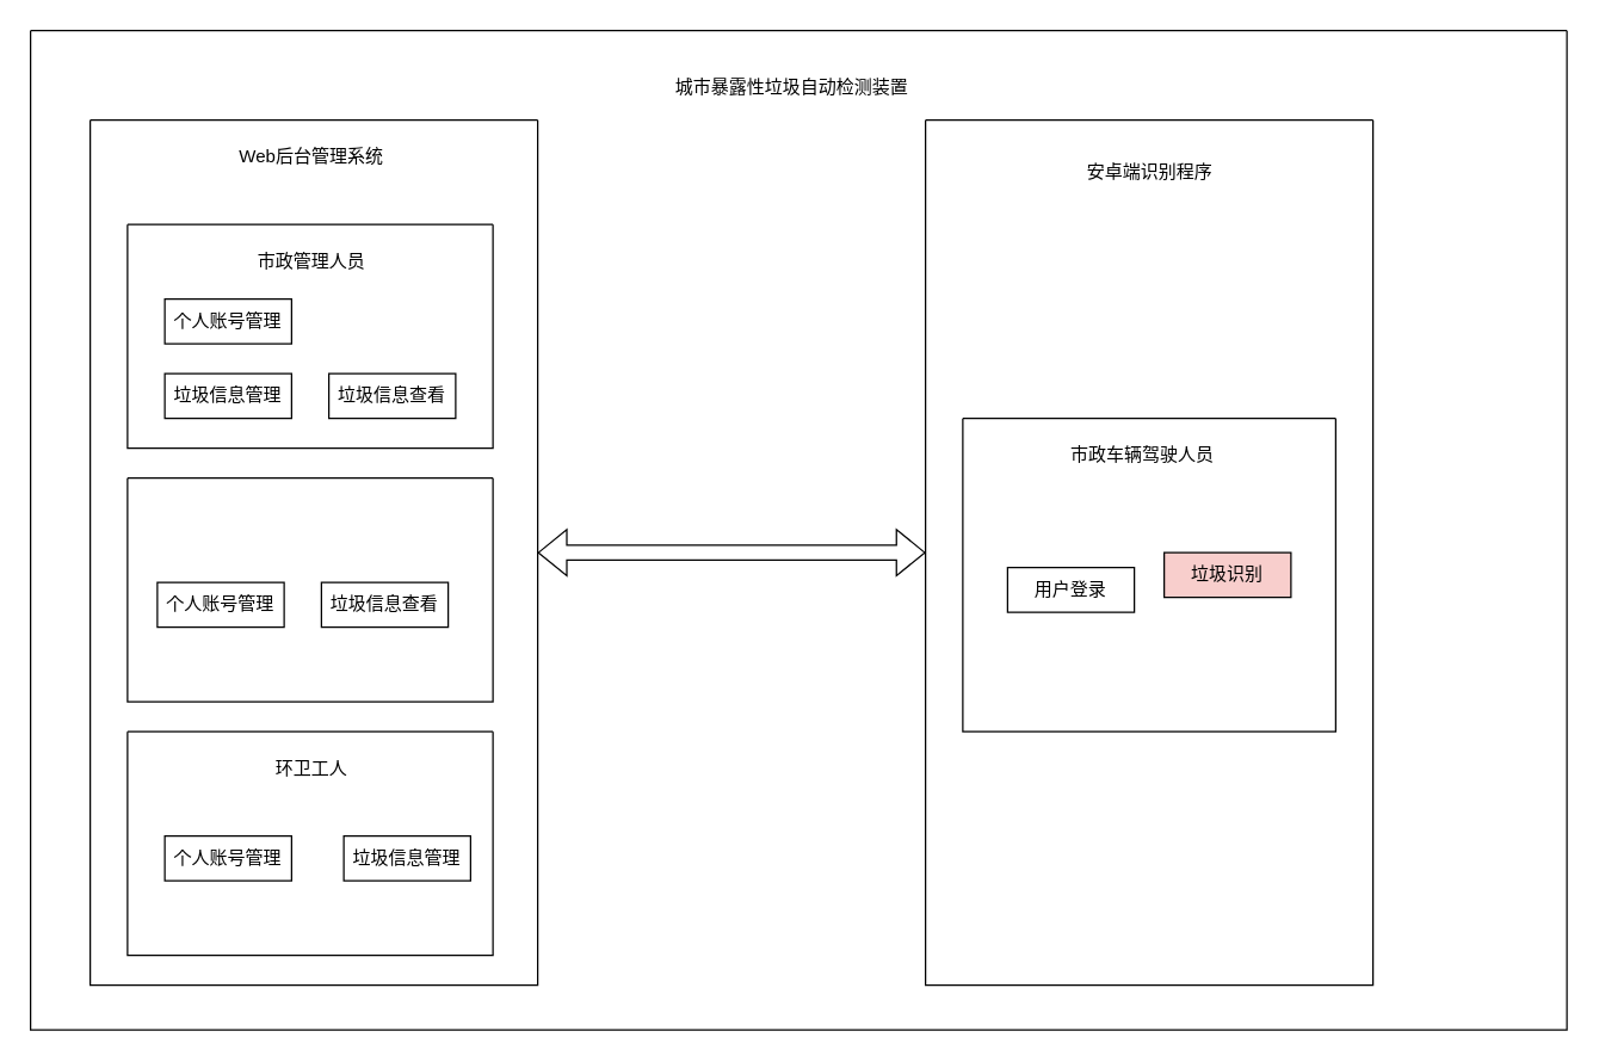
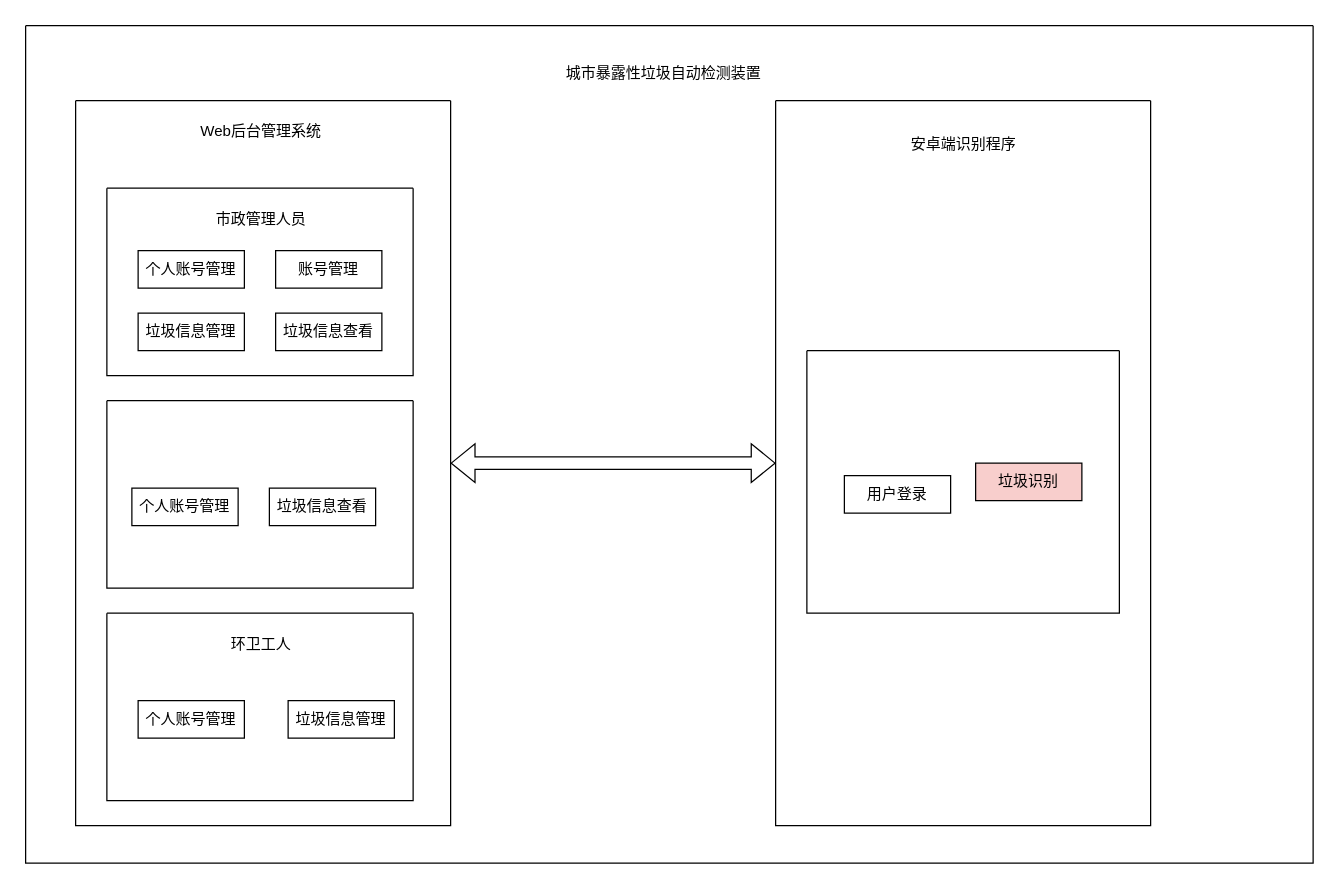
  <mxCell id="0" />
  <mxCell id="1" parent="0" />
  <mxCell id="2" value="" style="swimlane;startSize=0;" vertex="1" parent="1"><mxGeometry x="20" y="20" width="1030" height="670" as="geometry" /></mxCell>
  <mxCell id="3" value="" style="swimlane;startSize=0;" vertex="1" parent="2"><mxGeometry x="40" y="60" width="300" height="580" as="geometry" /></mxCell>
  <mxCell id="4" value="Web后台管理系统" style="text;html=1;align=center;verticalAlign=middle;resizable=0;points=[];autosize=1;strokeColor=none;fillColor=none;" vertex="1" parent="3"><mxGeometry x="87.5" y="10" width="120" height="30" as="geometry" /></mxCell>
  <mxCell id="5" value="" style="swimlane;startSize=0;" vertex="1" parent="3"><mxGeometry x="25" y="70" width="245" height="150" as="geometry"><mxRectangle x="400" y="390" width="50" height="40" as="alternateBounds" /></mxGeometry></mxCell>
  <mxCell id="6" value="市政管理人员" style="text;html=1;align=center;verticalAlign=middle;resizable=0;points=[];autosize=1;strokeColor=none;fillColor=none;" vertex="1" parent="5"><mxGeometry x="72.5" y="10" width="100" height="30" as="geometry" /></mxCell>
  <mxCell id="7" value="个人账号管理" style="rounded=0;whiteSpace=wrap;html=1;" vertex="1" parent="5"><mxGeometry x="25" y="50" width="85" height="30" as="geometry" /></mxCell>
+ <mxCell id="8" value="账号管理" style="rounded=0;whiteSpace=wrap;html=1;" vertex="1" parent="5"><mxGeometry x="135" y="50" width="85" height="30" as="geometry" /></mxCell>
  <mxCell id="9" value="垃圾信息查看" style="rounded=0;whiteSpace=wrap;html=1;" vertex="1" parent="5"><mxGeometry x="135" y="100" width="85" height="30" as="geometry" /></mxCell>
  <mxCell id="10" value="垃圾信息管理" style="rounded=0;whiteSpace=wrap;html=1;" vertex="1" parent="5"><mxGeometry x="25" y="100" width="85" height="30" as="geometry" /></mxCell>
  <mxCell id="11" value="" style="swimlane;startSize=0;" vertex="1" parent="3"><mxGeometry x="25" y="240" width="245" height="150" as="geometry"><mxRectangle x="400" y="390" width="50" height="40" as="alternateBounds" /></mxGeometry></mxCell>
  <mxCell id="12" value="个人账号管理" style="rounded=0;whiteSpace=wrap;html=1;" vertex="1" parent="11"><mxGeometry x="20" y="70" width="85" height="30" as="geometry" /></mxCell>
  <mxCell id="13" value="垃圾信息查看" style="rounded=0;whiteSpace=wrap;html=1;" vertex="1" parent="11"><mxGeometry x="130" y="70" width="85" height="30" as="geometry" /></mxCell>
  <mxCell id="14" value="" style="swimlane;startSize=0;" vertex="1" parent="3"><mxGeometry x="25" y="410" width="245" height="150" as="geometry"><mxRectangle x="400" y="390" width="50" height="40" as="alternateBounds" /></mxGeometry></mxCell>
  <mxCell id="15" value="环卫工人" style="text;html=1;align=center;verticalAlign=middle;resizable=0;points=[];autosize=1;strokeColor=none;fillColor=none;" vertex="1" parent="14"><mxGeometry x="87.5" y="10" width="70" height="30" as="geometry" /></mxCell>
  <mxCell id="16" value="个人账号管理" style="rounded=0;whiteSpace=wrap;html=1;" vertex="1" parent="14"><mxGeometry x="25" y="70" width="85" height="30" as="geometry" /></mxCell>
  <mxCell id="17" value="垃圾信息管理" style="rounded=0;whiteSpace=wrap;html=1;" vertex="1" parent="14"><mxGeometry x="145" y="70" width="85" height="30" as="geometry" /></mxCell>
  <mxCell id="18" value="&lt;br&gt;城市暴露性垃圾自动检测装置" style="text;html=1;align=center;verticalAlign=middle;resizable=0;points=[];autosize=1;strokeColor=none;fillColor=none;" vertex="1" parent="2"><mxGeometry x="420" y="10" width="180" height="40" as="geometry" /></mxCell>
  <mxCell id="19" value="" style="swimlane;startSize=0;" vertex="1" parent="2"><mxGeometry x="600" y="60" width="300" height="580" as="geometry" /></mxCell>
  <mxCell id="20" value="安卓端识别程序" style="text;html=1;align=center;verticalAlign=middle;resizable=0;points=[];autosize=1;strokeColor=none;fillColor=none;" vertex="1" parent="19"><mxGeometry x="95" y="20" width="110" height="30" as="geometry" /></mxCell>
  <mxCell id="21" value="" style="swimlane;startSize=0;" vertex="1" parent="19"><mxGeometry x="25" y="200" width="250" height="210" as="geometry" /></mxCell>
- <mxCell id="22" value="市政车辆驾驶人员" style="text;html=1;align=center;verticalAlign=middle;resizable=0;points=[];autosize=1;strokeColor=none;fillColor=none;" vertex="1" parent="21"><mxGeometry x="60" y="10" width="120" height="30" as="geometry" /></mxCell>
  <mxCell id="23" value="用户登录" style="rounded=0;whiteSpace=wrap;html=1;" vertex="1" parent="21"><mxGeometry x="30" y="100" width="85" height="30" as="geometry" /></mxCell>
  <mxCell id="24" value="垃圾识别" style="rounded=0;whiteSpace=wrap;html=1;fillColor=#f8cecc;" vertex="1" parent="21"><mxGeometry x="135" y="90" width="85" height="30" as="geometry" /></mxCell>
  <mxCell id="25" value="" style="shape=flexArrow;endArrow=classic;startArrow=classic;html=1;rounded=0;" edge="1" parent="2" source="3" target="19"><mxGeometry width="100" height="100" relative="1" as="geometry"><mxPoint x="430" y="364" as="sourcePoint" /><mxPoint x="530" y="264" as="targetPoint" /></mxGeometry></mxCell>
